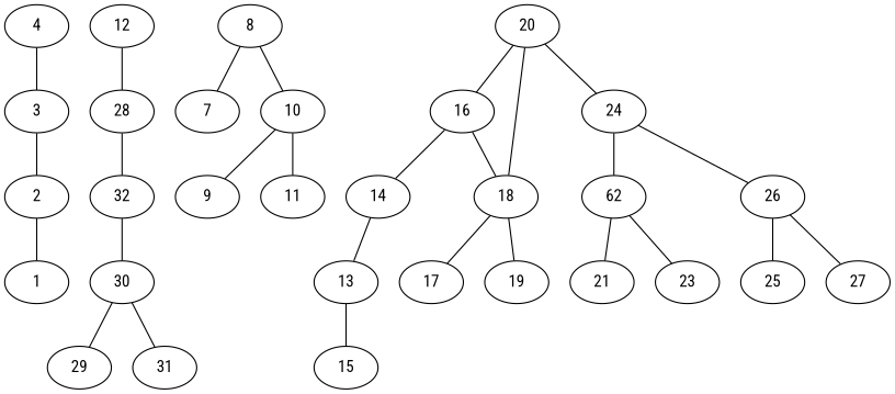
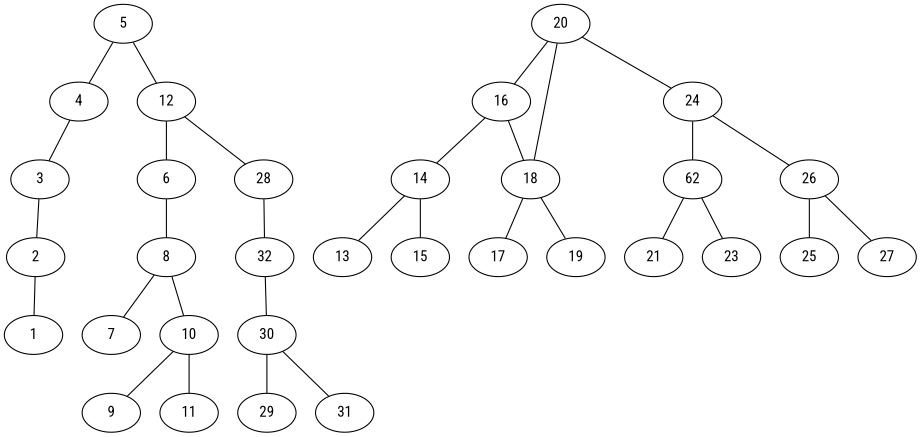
  graph {
    fontname="Roboto Condensed"
    node [fontname="Roboto Condensed"]
    edge [fontname="Roboto Condensed"]
+   5
    4
    12
    3
+   6
    28
    2
    1
    8
    32
    7
    10
    9
    11
    20
    16
    24
    30
    14
    18
    n21 [label=62]
    26
    13
    15
    17
    19
    21
    23
    25
    27
    29
    31
+   5 -- 4
+   5 -- 12
    4 -- 3
+   12 -- 6
    12 -- 28
    3 -- 2
+   6 -- 8
    28 -- 32
    2 -- 1
    8 -- 7
    8 -- 10
    32 -- 30
    10 -- 9
    10 -- 11
    20 -- 16
    20 -- 24
    16 -- 14
    16 -- 18
    24 -- n21
    24 -- 26
    30 -- 29
    30 -- 31
    14 -- 13
-   13 -- 15
+   14 -- 15
    18 -- 20
    18 -- 17
    18 -- 19
    n21 -- 21
    n21 -- 23
    26 -- 25
    26 -- 27
  }
